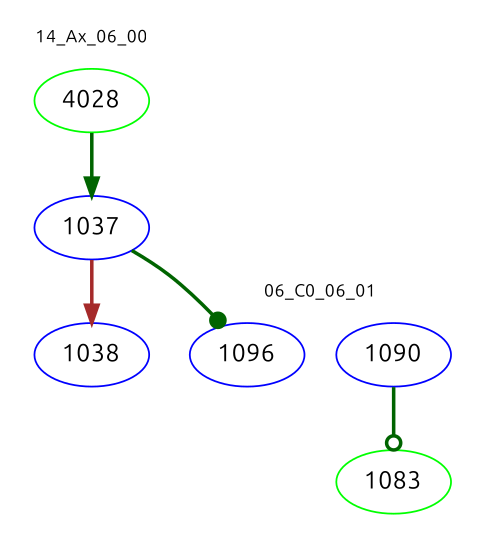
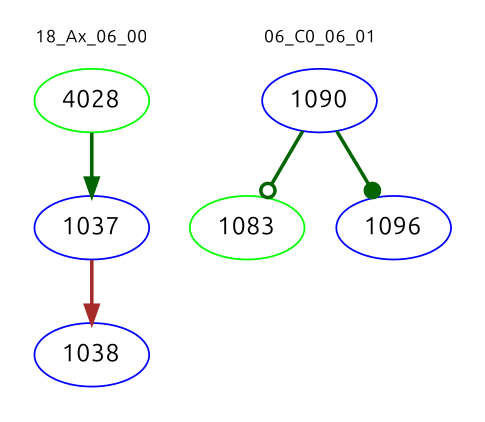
  digraph {
    fontname=Ubuntu
    node [color=blue fontname=Ubuntu]
    edge [arrowhead=normal color=darkgreen fontname=Ubuntu style=bold]
    n1 [color=green label=4028]
    n2 [label=1037]
    n3 [label=1038]
    n4 [color=green label=1083]
    n5 [label=1090]
    n6 [label=1096]
    subgraph cluster_1 {
      color=white
      fontsize=10
-     label="14_Ax_06_00"
+     label="18_Ax_06_00"
      n1
      n2
      n3
    }
    subgraph cluster_2 {
      color=white
      fontsize=10
      label="06_C0_06_01"
      n4
      n5
      n6
    }
    n1 -> n2
    n2 -> n3 [color=brown]
    n5 -> n4 [arrowhead=odot]
-   n2 -> n6 [arrowhead=dot]
+   n5 -> n6 [arrowhead=dot]
  }
